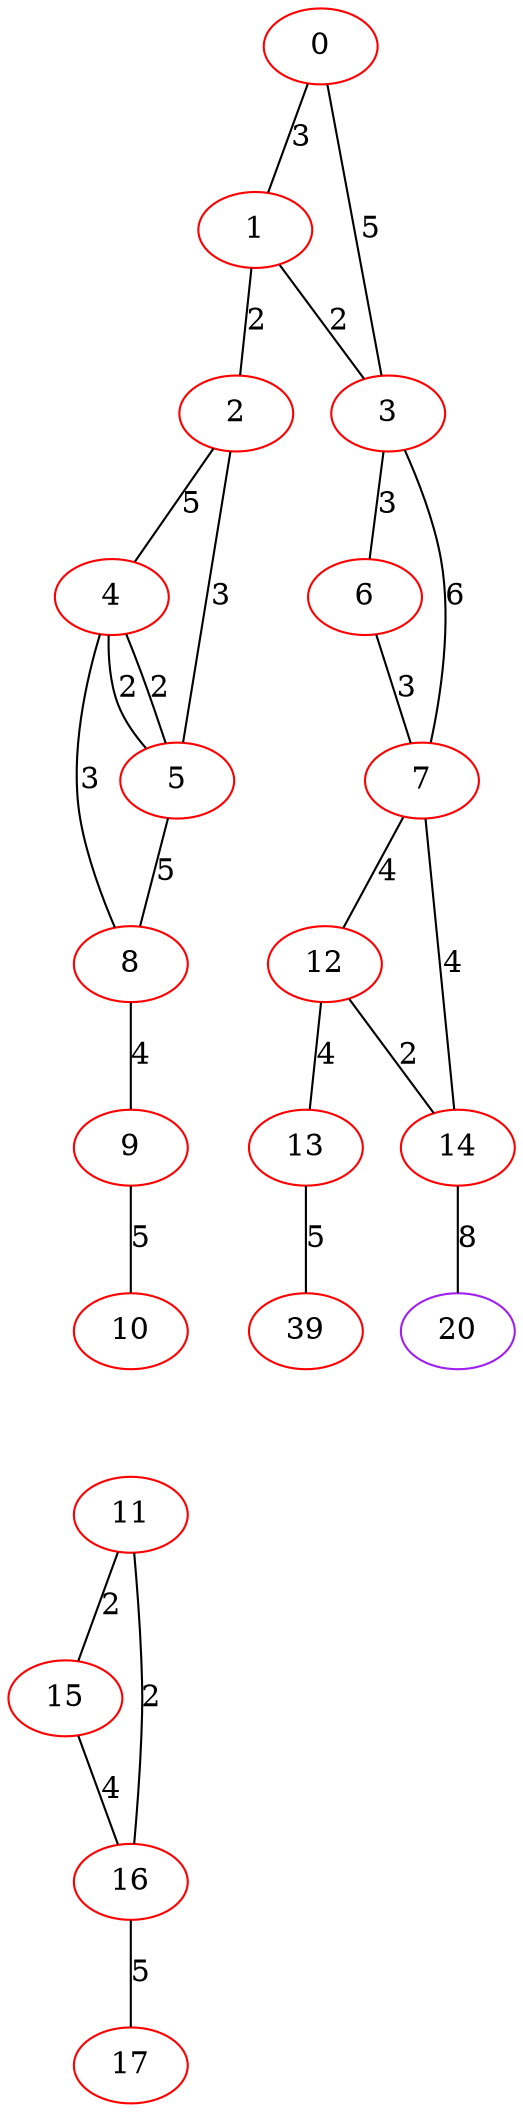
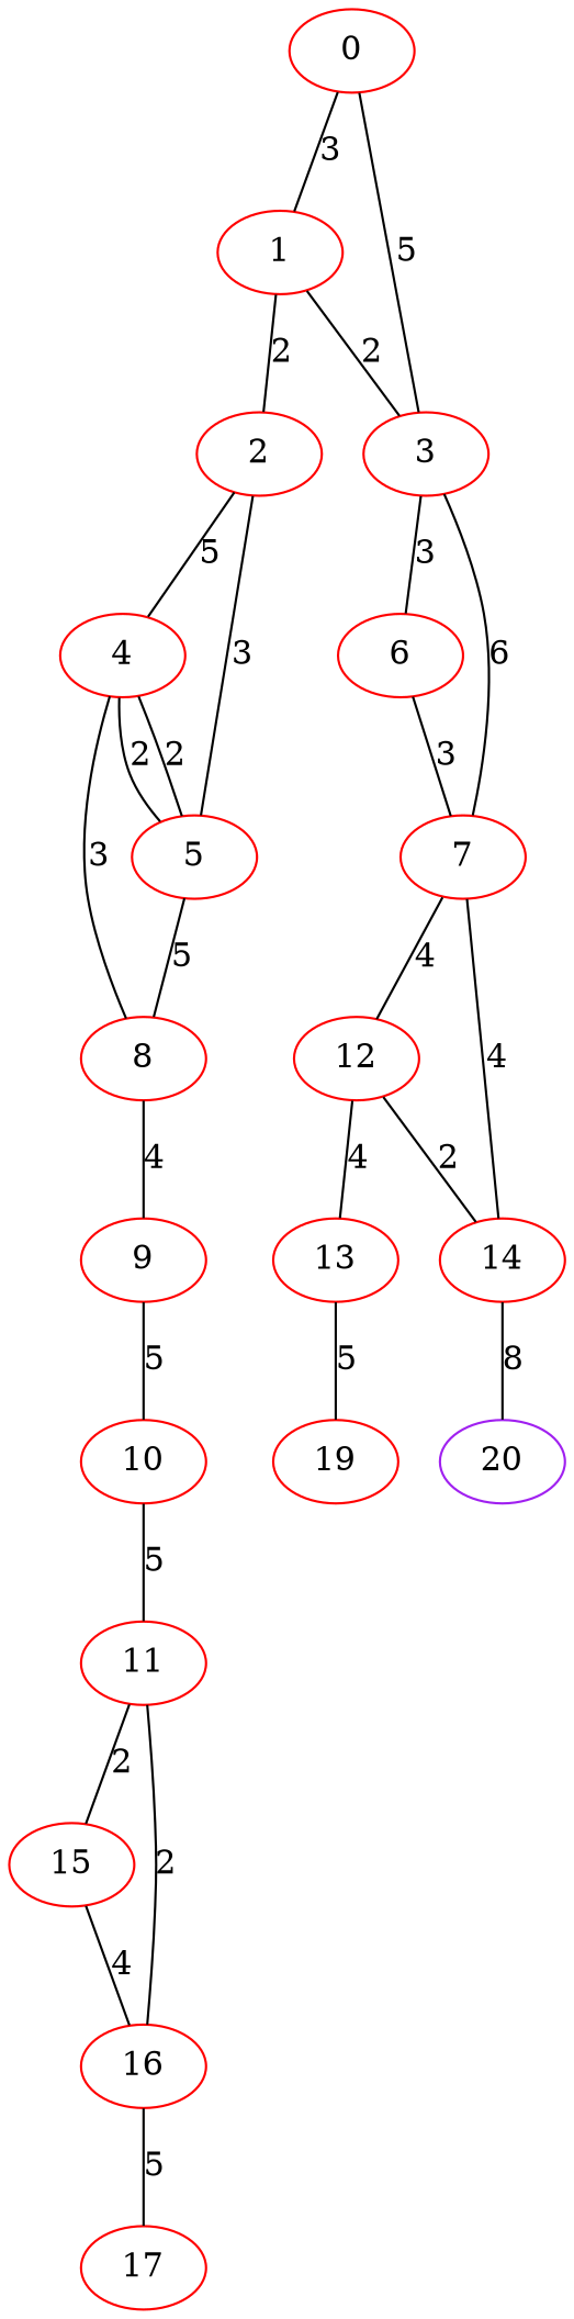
  graph {
    node [color=red weight=1]
    0
    1
    3
    2
    6
    7
    4
    5
    8
    12
    14
    9
    13
    20 [color=purple weight=4]
    10
    11
    15
    16
    17
-   19 [label=39]
+   19
    0 -- 1 [label=3]
    0 -- 3 [label=5]
    1 -- 3 [label=2]
    1 -- 2 [label=2]
    3 -- 6 [label=3]
    3 -- 7 [label=6]
    2 -- 4 [label=5]
    2 -- 5 [label=3]
    6 -- 7 [label=3]
    7 -- 12 [label=4]
    7 -- 14 [label=4]
    4 -- 5 [label=2]
    4 -- 5 [label=2]
    4 -- 8 [label=3]
    5 -- 8 [label=5]
    8 -- 9 [label=4]
    12 -- 14 [label=2]
    12 -- 13 [label=4]
    14 -- 20 [label=8]
    9 -- 10 [label=5]
    13 -- 19 [label=5]
+   10 -- 11 [label=5]
    11 -- 15 [label=2]
    11 -- 16 [label=2]
    15 -- 16 [label=4]
    16 -- 17 [label=5]
  }
